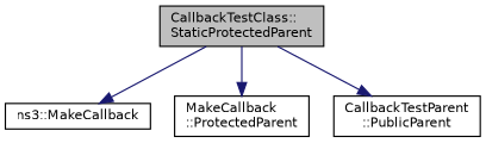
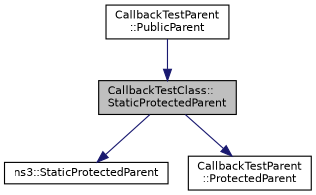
  digraph {
    rankdir=TB
    node [color=black fillcolor=white fontname=Helvetica fontsize=10 shape=record style=filled]
    edge [color=midnightblue fontname=Helvetica fontsize=10 labelfontname=Helvetica labelfontsize=10 style=solid]
    n1 [fillcolor=grey75 fontcolor=black height=0.2 label="CallbackTestClass::\lStaticProtectedParent" width=0.4]
-   n2 [height=0.2 label="ns3::MakeCallback" width=0.4]
-   n3 [height=0.2 label="MakeCallback\l::ProtectedParent" width=0.4]
+   n2 [height=0.2 label="ns3::StaticProtectedParent" width=0.4]
+   n3 [height=0.2 label="CallbackTestParent\l::ProtectedParent" width=0.4]
    n4 [height=0.2 label="CallbackTestParent\l::PublicParent" width=0.4]
    n1 -> n2
    n1 -> n3
-   n1 -> n4
+   n4 -> n1
  }
